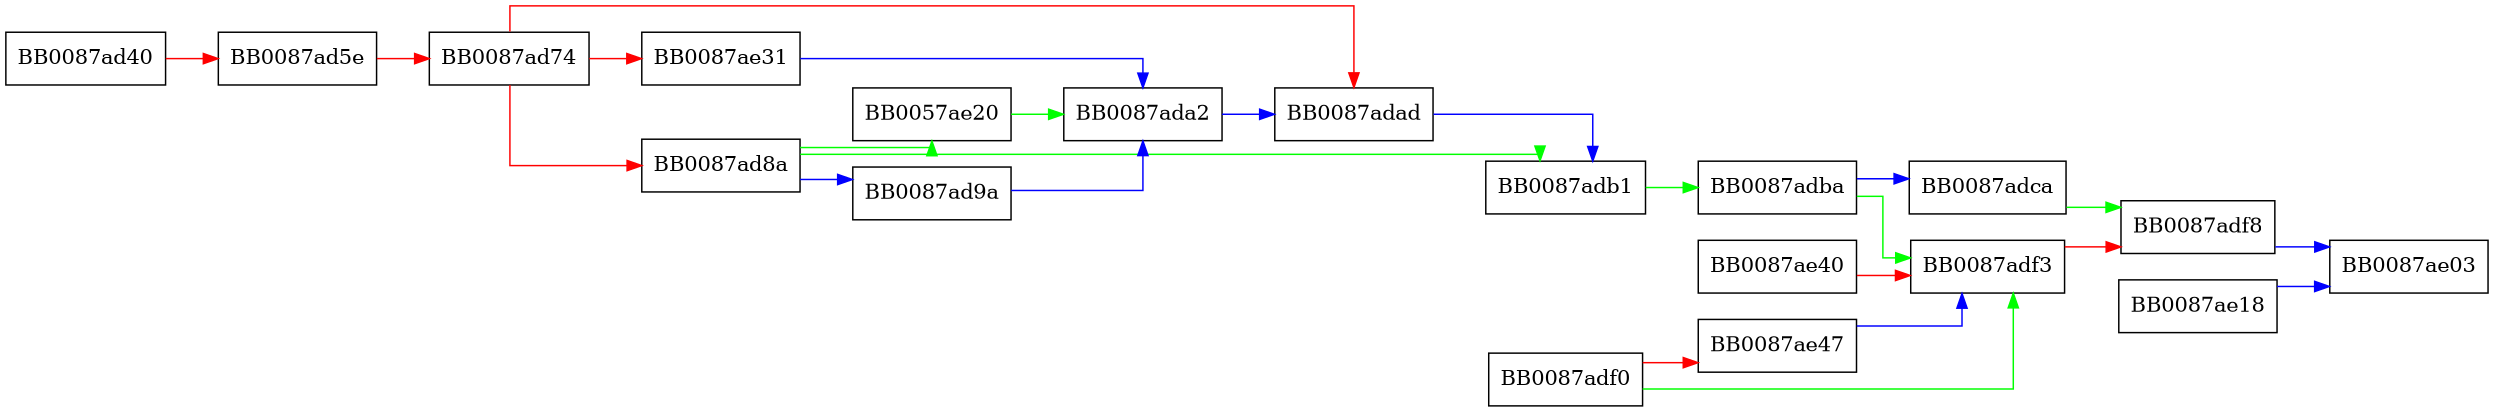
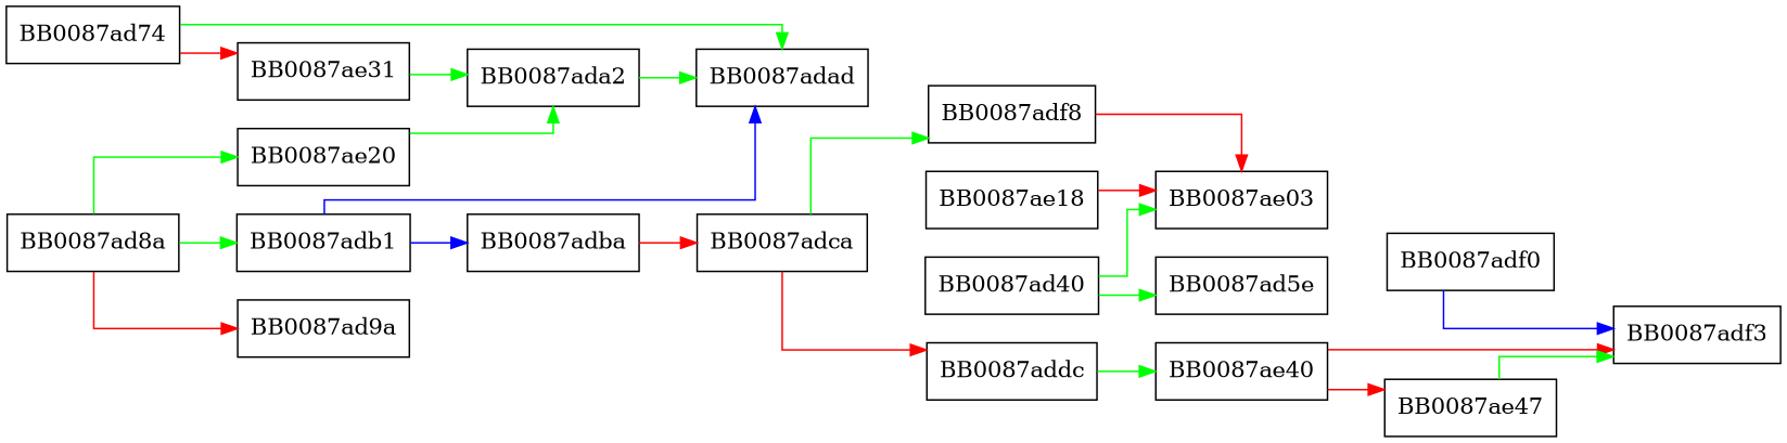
  digraph {
    rankdir=LR
    splines=ortho
    node [shape=box]
    edge [color=red]
    BB0087ad40
    BB0087ae03
    BB0087ad5e
    BB0087ad74
    BB0087adb1
    BB0087adba
    BB0087adad
    BB0087ad8a
    BB0087ae31
    BB0087adf3
    BB0087adca
-   BB0087ae20 [label=BB0057ae20]
+   BB0087ae20
    BB0087ad9a
    BB0087ada2
    BB0087adf8
+   BB0087addc
    BB0087ae18
    BB0087ae40
    BB0087ae47
    BB0087adf0
-   BB0087ad40 -> BB0087ad5e
-   BB0087ad5e -> BB0087ad74
-   BB0087ad74 -> BB0087adad
-   BB0087ad74 -> BB0087ad8a
+   BB0087ad40 -> BB0087ae03 [color=green]
+   BB0087ad40 -> BB0087ad5e [color=green]
+   BB0087ad74 -> BB0087adad [color=green]
    BB0087ad74 -> BB0087ae31
-   BB0087adb1 -> BB0087adba [color=green]
-   BB0087adba -> BB0087adf3 [color=green]
-   BB0087adba -> BB0087adca [color=blue]
-   BB0087adad -> BB0087adb1 [color=blue]
+   BB0087adb1 -> BB0087adba [color=blue]
+   BB0087adba -> BB0087adca
+   BB0087adb1 -> BB0087adad [color=blue]
    BB0087ad8a -> BB0087adb1 [color=green]
    BB0087ad8a -> BB0087ae20 [color=green]
-   BB0087ad8a -> BB0087ad9a [color=blue]
-   BB0087ae31 -> BB0087ada2 [color=blue]
-   BB0087adf3 -> BB0087adf8
+   BB0087ad8a -> BB0087ad9a
+   BB0087ae31 -> BB0087ada2 [color=green]
    BB0087adca -> BB0087adf8 [color=green]
+   BB0087adca -> BB0087addc
    BB0087ae20 -> BB0087ada2 [color=green]
-   BB0087ad9a -> BB0087ada2 [color=blue]
-   BB0087ada2 -> BB0087adad [color=blue]
-   BB0087adf8 -> BB0087ae03 [color=blue]
-   BB0087ae18 -> BB0087ae03 [color=blue]
+   BB0087ada2 -> BB0087adad [color=green]
+   BB0087adf8 -> BB0087ae03
+   BB0087addc -> BB0087ae40 [color=green]
+   BB0087ae18 -> BB0087ae03
    BB0087ae40 -> BB0087adf3
-   BB0087adf0 -> BB0087ae47
-   BB0087ae47 -> BB0087adf3 [color=blue]
-   BB0087adf0 -> BB0087adf3 [color=green]
+   BB0087ae40 -> BB0087ae47
+   BB0087ae47 -> BB0087adf3 [color=green]
+   BB0087adf0 -> BB0087adf3 [color=blue]
  }
